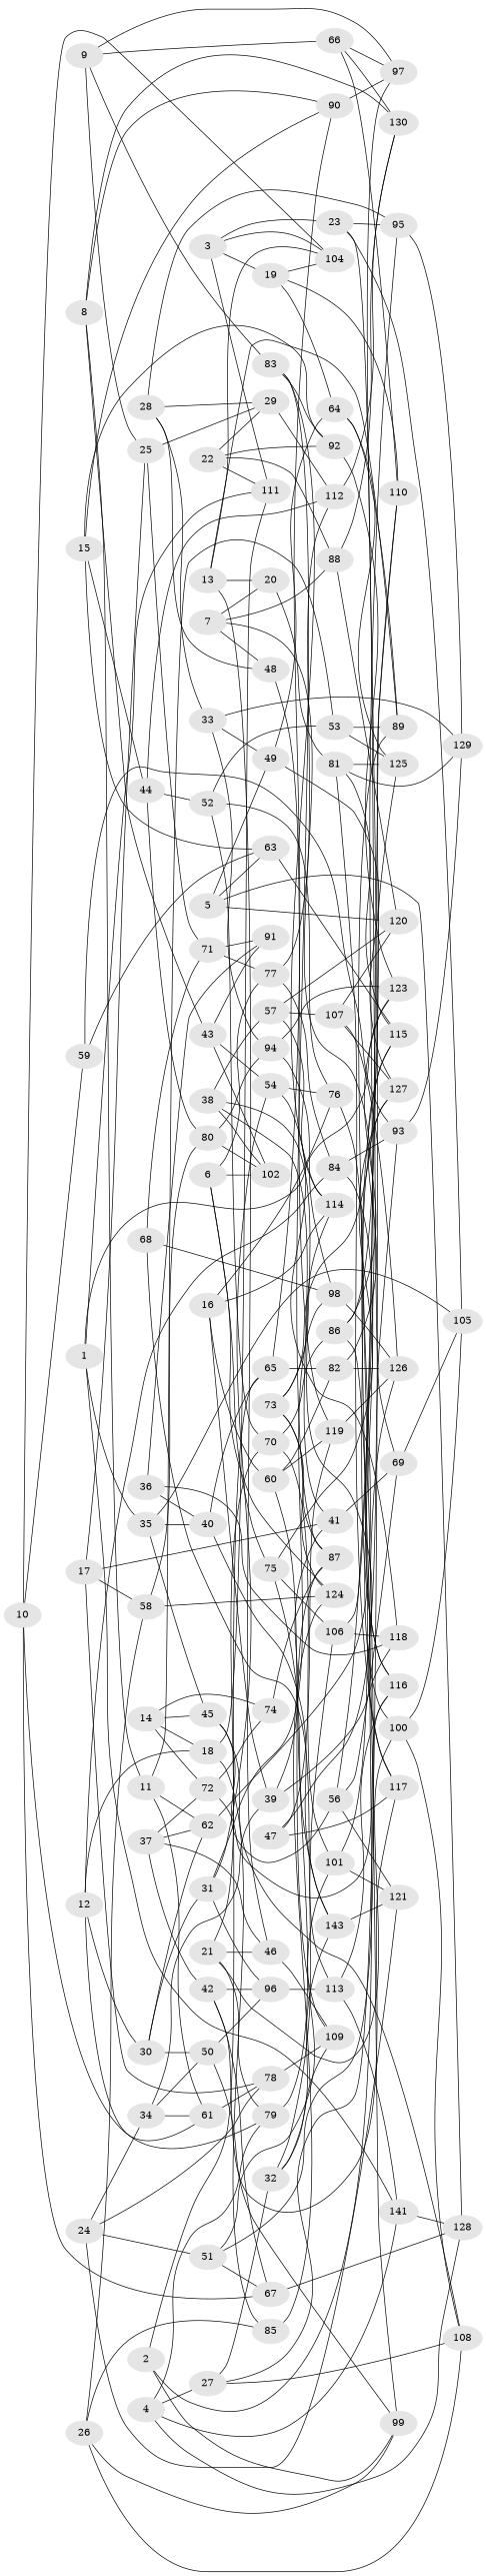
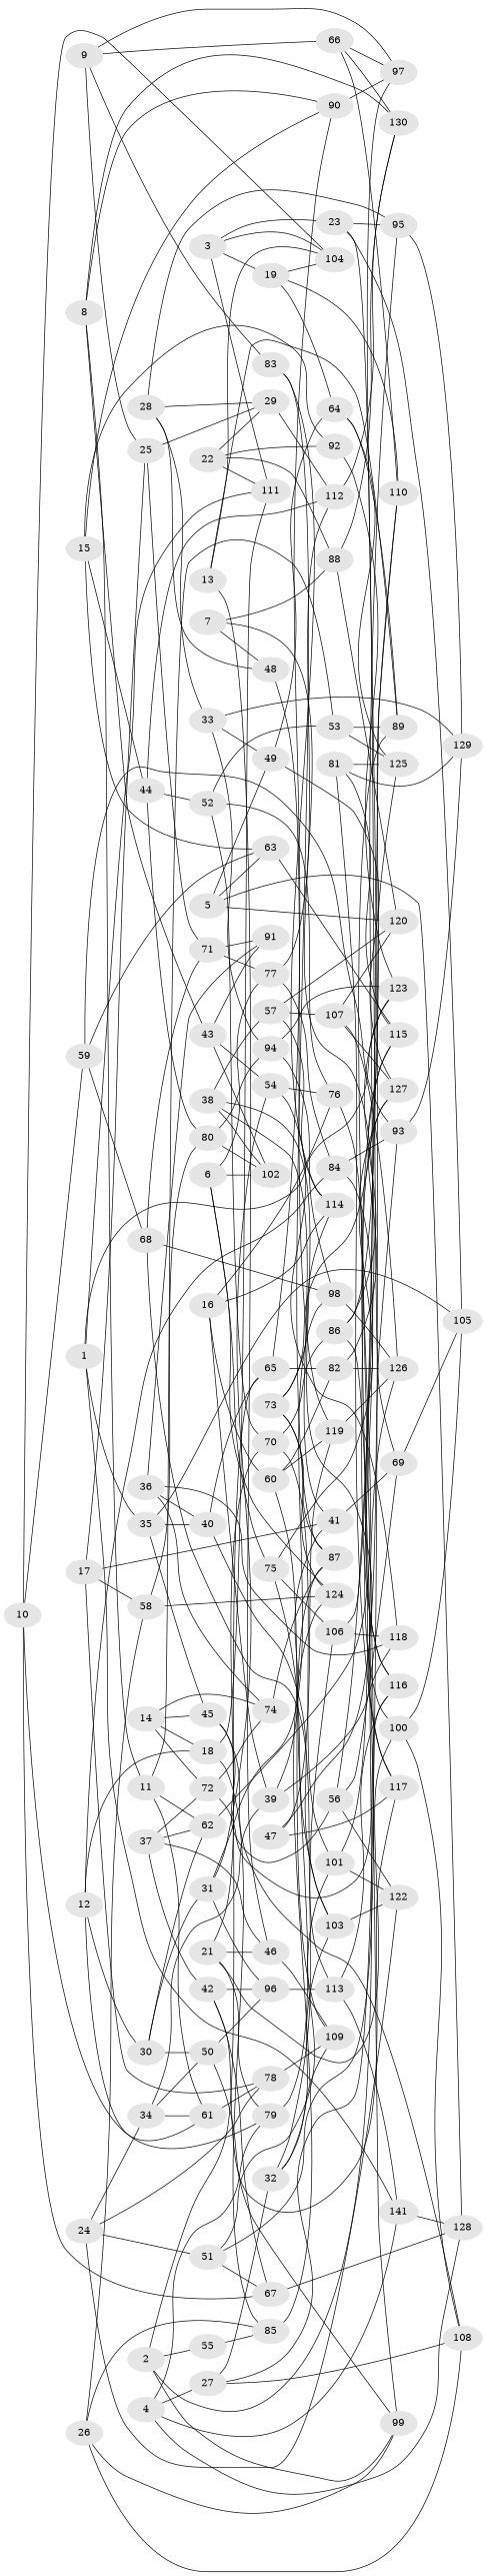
  graph {
    rankdir=LR
    node [color=gray90 style=filled]
    1
    35
    111
    n4 [label=141]
    123
    45
    105
    40
    128
    2
+   55
    65
    99
    126
    85
    90
    82
    3
    19
    23
    104
    64
    110
    69
    95
    4
    27
    79
    108
    32
    125
    87
    5
    49
    63
    120
    127
    115
    6
    75
    77
    102
    124
-   103 [label=143]
+   103
    106
    84
    112
    7
-   20
    48
    88
    116
    81
    119
    130
    8
    11
    43
    61
    53
    62
    54
    91
    97
    9
    25
    66
    83
    29
    71
    92
    114
    10
    59
    67
    93
    68
    78
    89
    12
    18
    30
    31
    50
    100
    13
    46
    109
    14
    72
    74
    56
    15
    44
    52
    80
    16
    39
    60
    76
    41
    118
    17
    58
    47
    117
    129
    21
    70
    101
    86
    22
    24
    34
    51
-   122 [label=121]
+   122
    26
    28
    33
    94
    96
    98
    113
    36
    37
    42
    38
    57
    107
    73
    1 -- 35
    1 -- 111
    1 -- n4
    1 -- 123
    35 -- 45
    35 -- 105
    35 -- 40
    n4 -- 128
    45 -- 108
    45 -- 56
    40 -- 65
    40 -- 103
+   2 -- 55
    2 -- 65
    2 -- 99
    2 -- 126
+   55 -- 85
    65 -- 90
    65 -- 82
    85 -- 124
    90 -- 97
    82 -- 126
    82 -- 115
    3 -- 111
    3 -- 19
    3 -- 23
    3 -- 104
    19 -- 104
    19 -- 64
    19 -- 110
    23 -- 105
    23 -- 69
    23 -- 95
    64 -- 125
    64 -- 89
    69 -- 105
    95 -- 129
    4 -- n4
    4 -- 128
    4 -- 27
    4 -- 79
    27 -- 108
    27 -- 32
    27 -- 125
    79 -- 87
    32 -- 103
    32 -- 106
    32 -- 109
    5 -- 128
    5 -- 49
    5 -- 63
    5 -- 120
    49 -- 64
    49 -- 127
    63 -- 115
    6 -- 75
    6 -- 77
    6 -- 102
    6 -- 124
    75 -- 127
    75 -- 103
    75 -- 106
    77 -- 84
    77 -- 112
    103 -- 122
    106 -- 110
    106 -- 118
    84 -- 93
    84 -- 100
    112 -- 130
-   7 -- 20
    7 -- 48
    7 -- 88
    7 -- 116
-   20 -- 81
    48 -- 119
    88 -- 120
    88 -- 130
    81 -- 125
    81 -- 115
    81 -- 117
    81 -- 129
    119 -- 126
    8 -- 90
    8 -- 130
    8 -- 11
    8 -- 43
    11 -- 61
    11 -- 53
    11 -- 62
    43 -- 102
    43 -- 54
    43 -- 91
    61 -- 78
    53 -- 125
    53 -- 89
    62 -- 127
    54 -- 76
    54 -- 118
    9 -- 97
    9 -- 25
    9 -- 66
    9 -- 83
    25 -- 29
    25 -- 71
    66 -- 110
    66 -- 130
    66 -- 97
    83 -- 87
-   83 -- 92
    83 -- 114
    29 -- 112
    71 -- 77
    71 -- 91
    92 -- 123
    10 -- 104
    10 -- 61
    10 -- 59
    10 -- 67
    59 -- 63
    59 -- 93
+   59 -- 68
    67 -- 128
    93 -- 129
    68 -- 71
    68 -- 98
    68 -- 113
    78 -- 109
    12 -- 79
    12 -- 84
    12 -- 18
    12 -- 30
    18 -- 111
    18 -- 85
    30 -- 62
    30 -- 31
    30 -- 50
    31 -- 54
    31 -- 96
    31 -- 98
    50 -- 99
    50 -- 96
    100 -- 105
    100 -- 108
    13 -- 104
-   13 -- 20
    13 -- 89
    13 -- 46
    46 -- 109
    14 -- 45
    14 -- 18
    14 -- 72
    14 -- 74
    72 -- 116
    72 -- 74
    74 -- 87
    56 -- 69
    56 -- 95
    56 -- 122
    15 -- 90
    15 -- 63
    15 -- 92
    15 -- 44
    44 -- 112
    44 -- 52
    44 -- 80
    52 -- 53
    52 -- 76
    52 -- 70
    80 -- 102
    80 -- 94
    16 -- 114
    16 -- 39
    16 -- 60
    16 -- 76
    39 -- 41
    39 -- 118
    60 -- 82
    60 -- 119
    60 -- 109
    76 -- 116
    41 -- 69
    17 -- 25
    17 -- 78
    17 -- 41
    17 -- 58
    58 -- 124
    58 -- 80
    47 -- 119
    47 -- 93
    47 -- 117
    21 -- 79
    21 -- 100
    21 -- 46
    21 -- 70
    70 -- 101
    70 -- 86
    101 -- 115
    101 -- 122
    86 -- 123
    86 -- 99
    86 -- 97
    22 -- 111
    22 -- 88
    22 -- 29
    22 -- 92
    24 -- 78
    24 -- 34
    24 -- 51
    24 -- 122
    34 -- 61
    34 -- 50
    34 -- 39
    51 -- 67
    51 -- 89
    51 -- 101
    26 -- 99
    26 -- 85
    26 -- 108
    26 -- 58
    28 -- 95
    28 -- 48
    28 -- 29
    28 -- 33
    33 -- 49
    33 -- 129
    33 -- 94
    94 -- 123
    94 -- 98
    96 -- 113
    98 -- 126
    113 -- n4
    113 -- 116
    36 -- 40
    36 -- 91
+   36 -- 74
    36 -- 118
    37 -- 62
    37 -- 46
    37 -- 72
    37 -- 42
    42 -- 67
    42 -- 117
    42 -- 96
    38 -- 102
    38 -- 41
    38 -- 117
    38 -- 57
    57 -- 120
    57 -- 114
    57 -- 107
    107 -- 126
    107 -- 120
    107 -- 127
    73 -- 110
    73 -- 87
    73 -- 124
    73 -- 114
  }
